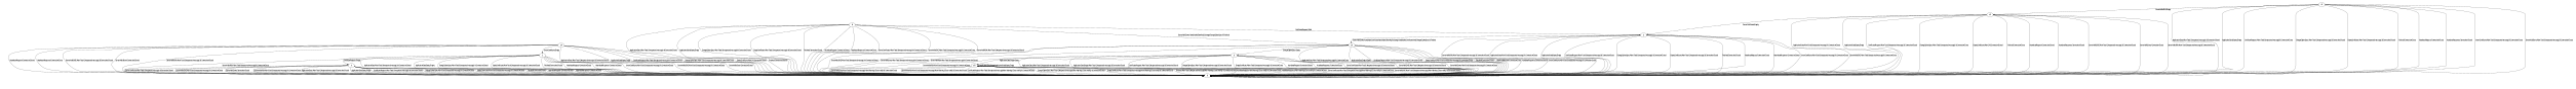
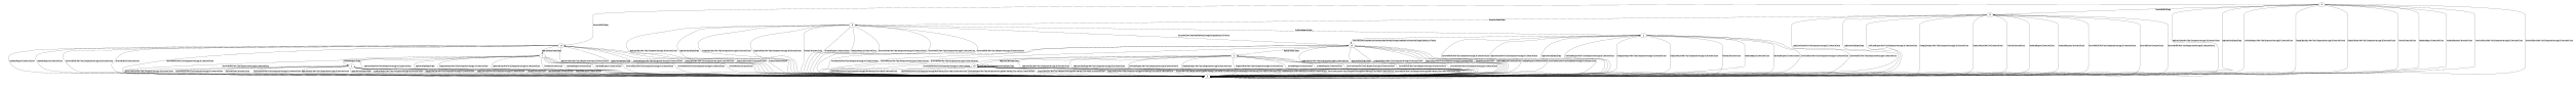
  digraph {
    fontname="Roboto Condensed"
    node [fontname="Roboto Condensed"]
    edge [fontname="Roboto Condensed"]
    s3
    s4
    s5
    s9
    s7
    s8
    s0
    s10
    s1
    s2
    s6
+   s3 -> s4 [label="ServerHelloDHE/Empty"]
    s3 -> s5 [label="ServerHelloRSA/Empty"]
    s3 -> s9 [label="ApplicationData/Alert Fatal (Unexpected message) & ConnectionClosed"]
    s3 -> s9 [label="ApplicationDataEmpty/Empty"]
    s3 -> s9 [label="CertificateRequest/Alert Fatal (Unexpected message) & ConnectionClosed"]
    s3 -> s9 [label="ChangeCipherSpec/Alert Fatal (Unexpected message) & ConnectionClosed"]
    s3 -> s9 [label="EmptyCertificate/Alert Fatal (Unexpected message) & ConnectionClosed"]
    s3 -> s9 [label="Finished/ConnectionClosed"]
    s3 -> s9 [label="HeartbeatRequest/ConnectionClosed"]
    s3 -> s9 [label="HeartbeatResponse/ConnectionClosed"]
    s3 -> s9 [label="ServerCertificate/Alert Fatal (Unexpected message) & ConnectionClosed"]
    s3 -> s9 [label="ServerHelloDone/Alert Fatal (Unexpected message) & ConnectionClosed"]
    s4 -> s9 [label="ApplicationData/Alert Fatal (Unexpected message) & ConnectionClosed"]
    s4 -> s9 [label="ApplicationDataEmpty/Empty"]
    s4 -> s9 [label="CertificateRequest/Alert Fatal (Unexpected message) & ConnectionClosed"]
    s4 -> s9 [label="ChangeCipherSpec/Alert Fatal (Unexpected message) & ConnectionClosed"]
    s4 -> s9 [label="EmptyCertificate/Alert2.42ConnectionClosed"]
    s4 -> s9 [label="Finished/ConnectionClosed"]
    s4 -> s9 [label="HeartbeatRequest/ConnectionClosed"]
    s4 -> s9 [label="HeartbeatResponse/ConnectionClosed"]
    s4 -> s9 [label="ServerHelloDHE/Alert Fatal (Unexpected message) & ConnectionClosed"]
    s4 -> s9 [label="ServerHelloDone/ConnectionClosed"]
    s4 -> s9 [label="ServerHelloRSA/Alert Fatal (Unexpected message) & ConnectionClosed"]
-   s4 -> s7 [label="ServerCertificate/Empty"]
+   s4 -> s7 [label="ApplicationDataEmpty/Empty"]
    s5 -> s9 [label="ApplicationData/Alert Fatal (Unexpected message) & ConnectionClosed"]
    s5 -> s9 [label="ApplicationDataEmpty/Empty"]
    s5 -> s9 [label="CertificateRequest/Alert Fatal (Unexpected message) & ConnectionClosed"]
    s5 -> s9 [label="ChangeCipherSpec/Alert Fatal (Unexpected message) & ConnectionClosed"]
    s5 -> s9 [label="EmptyCertificate/Alert2.42ConnectionClosed"]
    s5 -> s9 [label="Finished/ConnectionClosed"]
    s5 -> s9 [label="HeartbeatRequest/ConnectionClosed"]
    s5 -> s9 [label="HeartbeatResponse/ConnectionClosed"]
    s5 -> s9 [label="ServerHelloDHE/Alert Fatal (Unexpected message) & ConnectionClosed"]
    s5 -> s9 [label="ServerHelloDone/ConnectionClosed"]
    s5 -> s9 [label="ServerHelloRSA/Alert Fatal (Unexpected message) & ConnectionClosed"]
-   s5 -> s2 [label="ServerCertificate/Empty"]
+   s5 -> s8 [label="ServerCertificate/Empty"]
    s9 -> s9 [label="ApplicationData/ConnectionClosed"]
    s9 -> s9 [label="ApplicationDataEmpty/ConnectionClosed"]
    s9 -> s9 [label="CertificateRequest/ConnectionClosed"]
    s9 -> s9 [label="ChangeCipherSpec/ConnectionClosed"]
    s9 -> s9 [label="EmptyCertificate/ConnectionClosed"]
    s9 -> s9 [label="Finished/ConnectionClosed"]
    s9 -> s9 [label="HeartbeatRequest/ConnectionClosed"]
    s9 -> s9 [label="HeartbeatResponse/ConnectionClosed"]
    s9 -> s9 [label="ServerCertificate/ConnectionClosed"]
    s9 -> s9 [label="ServerHelloDHE/ConnectionClosed"]
    s9 -> s9 [label="ServerHelloDone/ConnectionClosed"]
    s9 -> s9 [label="ServerHelloRSA/ConnectionClosed"]
    s7 -> s9 [label="ApplicationData/Alert Fatal (Unexpected message) & ConnectionClosed"]
    s7 -> s9 [label="ApplicationDataEmpty/Empty"]
    s7 -> s9 [label="ChangeCipherSpec/Alert Fatal (Unexpected message) & ConnectionClosed"]
    s7 -> s9 [label="EmptyCertificate/Alert Fatal (Unexpected message) & ConnectionClosed"]
    s7 -> s9 [label="Finished/ConnectionClosed"]
    s7 -> s9 [label="HeartbeatRequest/ConnectionClosed"]
    s7 -> s9 [label="HeartbeatResponse/ConnectionClosed"]
    s7 -> s9 [label="ServerCertificate/Alert Fatal (Unexpected message) & ConnectionClosed"]
    s7 -> s9 [label="ServerHelloDHE/Alert Fatal (Unexpected message) & ConnectionClosed"]
    s7 -> s9 [label="ServerHelloDone/ConnectionClosed"]
    s7 -> s9 [label="ServerHelloRSA/Alert Fatal (Unexpected message) & ConnectionClosed"]
    s7 -> s1 [label="CertificateRequest/Empty"]
    s8 -> s9 [label="ApplicationData/Alert Fatal (Unexpected message) & ConnectionClosed"]
    s8 -> s9 [label="ApplicationDataEmpty/Empty"]
    s8 -> s9 [label="ChangeCipherSpec/Alert Fatal (Unexpected message) & ConnectionClosed"]
    s8 -> s9 [label="EmptyCertificate/Alert Fatal (Unexpected message) & ConnectionClosed"]
    s8 -> s9 [label="Finished/ConnectionClosed"]
    s8 -> s9 [label="HeartbeatRequest/ConnectionClosed"]
    s8 -> s9 [label="HeartbeatResponse/ConnectionClosed"]
    s8 -> s9 [label="ServerCertificate/Alert Fatal (Unexpected message) & ConnectionClosed"]
    s8 -> s9 [label="ServerHelloDHE/Alert Fatal (Unexpected message) & ConnectionClosed"]
    s8 -> s9 [label="ServerHelloRSA/Alert Fatal (Unexpected message) & ConnectionClosed"]
-   s8 -> s2 [label="CertificateRequest/Alert"]
+   s8 -> s2 [label="CertificateRequest/Empty"]
    s8 -> s6 [label="ServerHelloDone/HandshakeClientKeyExchangeChangeCipherSpec & Finished"]
    s0 -> s9 [label="ApplicationData/Alert Fatal (Unexpected message) & ConnectionClosed"]
    s0 -> s9 [label="ApplicationDataEmpty/Alert Fatal (Unexpected message) & ConnectionClosed"]
    s0 -> s9 [label="CertificateRequest/Alert Fatal (Unexpected message) & ConnectionClosed"]
    s0 -> s9 [label="ChangeCipherSpec/Alert Fatal (Unexpected message) & ConnectionClosed"]
    s0 -> s9 [label="EmptyCertificate/Alert Fatal (Unexpected message) & ConnectionClosed"]
    s0 -> s9 [label="HeartbeatRequest/ConnectionClosed"]
    s0 -> s9 [label="HeartbeatResponse/ConnectionClosed"]
    s0 -> s9 [label="ServerCertificate/Alert Fatal (Unexpected message) & ConnectionClosed"]
    s0 -> s9 [label="ServerHelloDHE/Alert Fatal (Unexpected message) & ConnectionClosed"]
    s0 -> s9 [label="ServerHelloDone/Alert Fatal (Unexpected message) & ConnectionClosed"]
    s0 -> s9 [label="ServerHelloRSA/Alert Fatal (Unexpected message) & ConnectionClosed"]
    s0 -> s10 [label="ApplicationDataEmpty/Empty"]
    s10 -> s9 [label="CertificateRequest/Alert Fatal (Unexpected message)Alert Warning (Close notify) & ConnectionClosed"]
    s10 -> s9 [label="ChangeCipherSpec/Alert Fatal (Unexpected message)Alert Warning (Close notify) & ConnectionClosed"]
    s10 -> s9 [label="EmptyCertificate/Alert Fatal (Unexpected message)Alert Warning (Close notify) & ConnectionClosed"]
    s10 -> s9 [label="Finished/Alert Fatal (Unexpected message)Alert Warning (Close notify) & ConnectionClosed"]
    s10 -> s9 [label="HeartbeatRequest/Alert Warning (Close notify) & ConnectionClosed"]
    s10 -> s9 [label="HeartbeatResponse/Alert Warning (Close notify) & ConnectionClosed"]
    s10 -> s9 [label="ServerCertificate/Alert Fatal (Unexpected message)Alert Warning (Close notify) & ConnectionClosed"]
    s10 -> s9 [label="ServerHelloDHE/Alert Fatal (Unexpected message)Alert Warning (Close notify) & ConnectionClosed"]
    s10 -> s9 [label="ServerHelloDone/Alert Fatal (Unexpected message)Alert Warning (Close notify) & ConnectionClosed"]
    s10 -> s9 [label="ServerHelloRSA/Alert Fatal (Unexpected message)Alert Warning (Close notify) & ConnectionClosed"]
    s10 -> s10 [label="ApplicationData/Empty"]
    s10 -> s10 [label="ApplicationDataEmpty/Empty"]
    s1 -> s9 [label="ApplicationData/Alert Fatal (Unexpected message) & ConnectionClosed"]
    s1 -> s9 [label="ApplicationDataEmpty/Empty"]
    s1 -> s9 [label="CertificateRequest/Alert Fatal (Unexpected message) & ConnectionClosed"]
    s1 -> s9 [label="ChangeCipherSpec/Alert Fatal (Unexpected message) & ConnectionClosed"]
    s1 -> s9 [label="EmptyCertificate/Alert Fatal (Unexpected message) & ConnectionClosed"]
    s1 -> s9 [label="Finished/ConnectionClosed"]
    s1 -> s9 [label="HeartbeatRequest/ConnectionClosed"]
    s1 -> s9 [label="HeartbeatResponse/ConnectionClosed"]
    s1 -> s9 [label="ServerCertificate/Alert Fatal (Unexpected message) & ConnectionClosed"]
    s1 -> s9 [label="ServerHelloDHE/Alert Fatal (Unexpected message) & ConnectionClosed"]
    s1 -> s9 [label="ServerHelloDone/ConnectionClosed"]
    s1 -> s9 [label="ServerHelloRSA/Alert Fatal (Unexpected message) & ConnectionClosed"]
    s2 -> s9 [label="ApplicationData/Alert Fatal (Unexpected message) & ConnectionClosed"]
    s2 -> s9 [label="ApplicationDataEmpty/Empty"]
    s2 -> s9 [label="CertificateRequest/Alert Fatal (Unexpected message) & ConnectionClosed"]
    s2 -> s9 [label="ChangeCipherSpec/Alert Fatal (Unexpected message) & ConnectionClosed"]
    s2 -> s9 [label="EmptyCertificate/Alert Fatal (Unexpected message) & ConnectionClosed"]
    s2 -> s9 [label="Finished/ConnectionClosed"]
    s2 -> s9 [label="HeartbeatRequest/ConnectionClosed"]
    s2 -> s9 [label="HeartbeatResponse/ConnectionClosed"]
    s2 -> s9 [label="ServerCertificate/Alert Fatal (Unexpected message) & ConnectionClosed"]
    s2 -> s9 [label="ServerHelloDHE/Alert Fatal (Unexpected message) & ConnectionClosed"]
    s2 -> s9 [label="ServerHelloRSA/Alert Fatal (Unexpected message) & ConnectionClosed"]
    s2 -> s6 [label="ServerHelloDone/HandshakeCertificateHandshakeClientKeyExchangeHandshakeCertificateVerifyChangeCipherSpec & Finished"]
    s6 -> s9 [label="ApplicationData/Alert Fatal (Unexpected message) & ConnectionClosed"]
    s6 -> s9 [label="ApplicationDataEmpty/Empty"]
    s6 -> s9 [label="CertificateRequest/Alert Fatal (Unexpected message) & ConnectionClosed"]
    s6 -> s9 [label="EmptyCertificate/Alert Fatal (Unexpected message) & ConnectionClosed"]
    s6 -> s9 [label="Finished/ConnectionClosed"]
    s6 -> s9 [label="HeartbeatRequest/ConnectionClosed"]
    s6 -> s9 [label="HeartbeatResponse/ConnectionClosed"]
    s6 -> s9 [label="ServerCertificate/Alert Fatal (Unexpected message) & ConnectionClosed"]
    s6 -> s9 [label="ServerHelloDHE/Alert Fatal (Unexpected message) & ConnectionClosed"]
    s6 -> s9 [label="ServerHelloDone/Alert Fatal (Unexpected message) & ConnectionClosed"]
    s6 -> s9 [label="ServerHelloRSA/Alert Fatal (Unexpected message) & ConnectionClosed"]
-   s6 -> s0 [label="ChangeCipherSpec/Empty"]
+   s6 -> s0 [label="ApplicationData/Empty"]
  }
